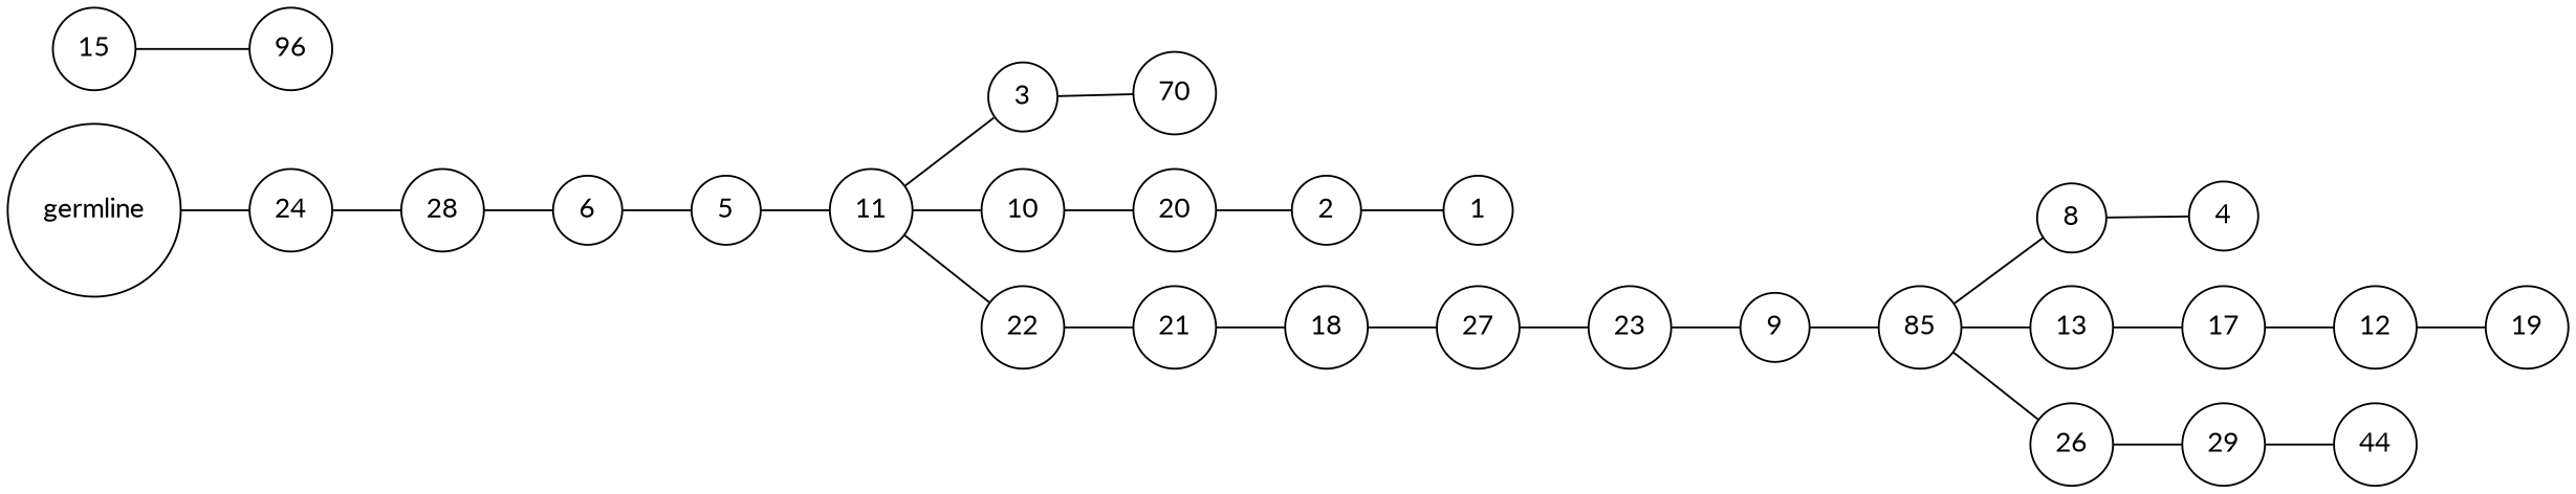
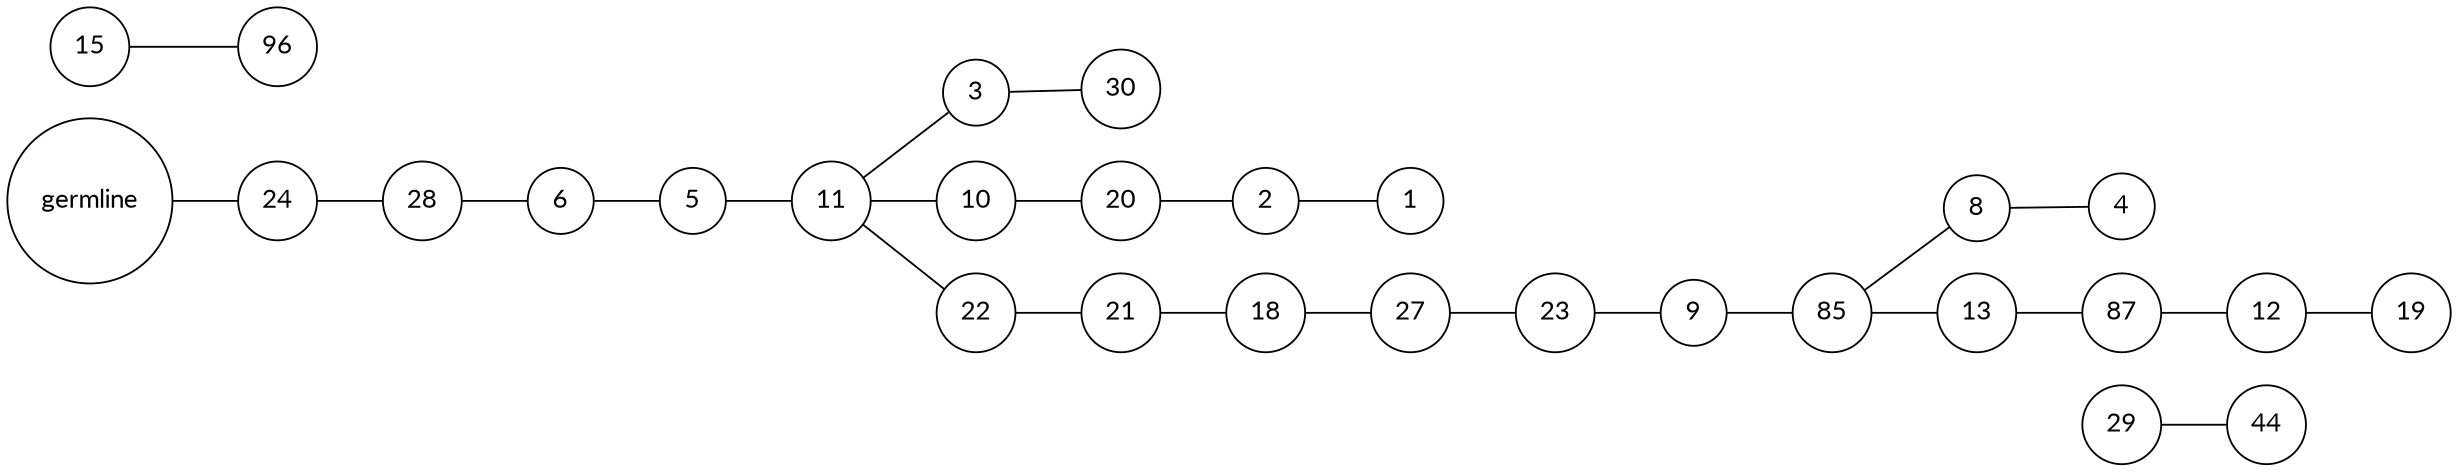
  graph {
    fontname=Lato
    rankdir=LR
    splines=line
    node [fontname=Lato shape=circle]
    edge [fontname=Lato]
    n1 [label=germline]
    n2 [label=24]
    n3 [label=28]
    n4 [label=6]
    n5 [label=5]
    n6 [label=11]
    n7 [label=3]
    n8 [label=10]
    n9 [label=22]
-   n10 [label=70]
+   n10 [label=30]
    n11 [label=20]
    n12 [label=21]
    n13 [label=2]
    n14 [label=1]
    n15 [label=18]
    n16 [label=27]
    n17 [label=23]
    n18 [label=9]
    n19 [label=85]
    n20 [label=8]
    n21 [label=13]
-   n22 [label=26]
    n23 [label=4]
-   n24 [label=17]
+   n24 [label=87]
    n25 [label=29]
    n26 [label=12]
    n27 [label=19]
    n28 [label=44]
    n29 [label=15]
    n30 [label=96]
    n1 -- n2
    n2 -- n3
    n3 -- n4
    n4 -- n5
    n5 -- n6
    n6 -- n7
    n6 -- n8
    n6 -- n9
    n7 -- n10
    n8 -- n11
    n9 -- n12
    n11 -- n13
    n12 -- n15
    n13 -- n14
    n15 -- n16
    n16 -- n17
    n17 -- n18
    n18 -- n19
    n19 -- n20
    n19 -- n21
-   n19 -- n22
    n20 -- n23
    n21 -- n24
-   n22 -- n25
    n24 -- n26
    n25 -- n28
    n26 -- n27
    n29 -- n30
  }
